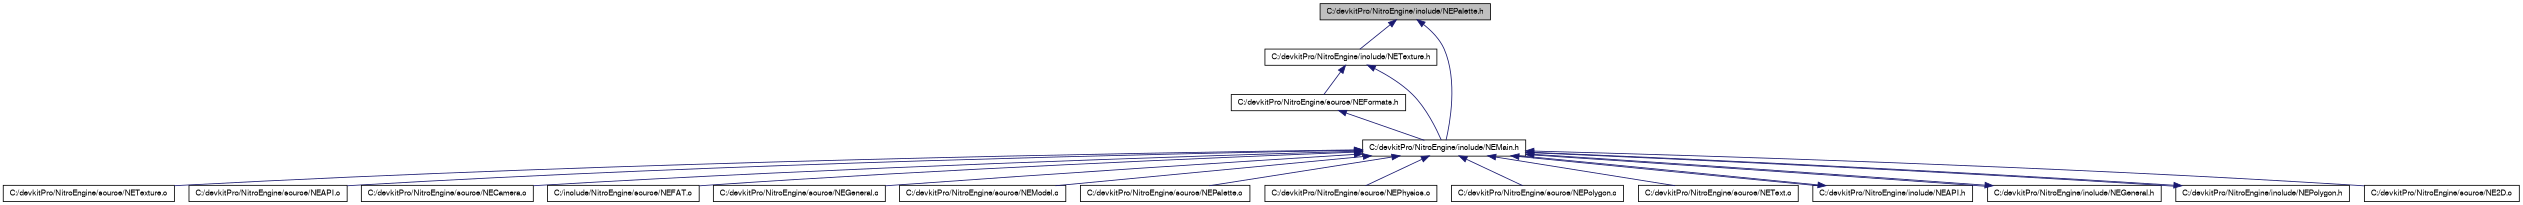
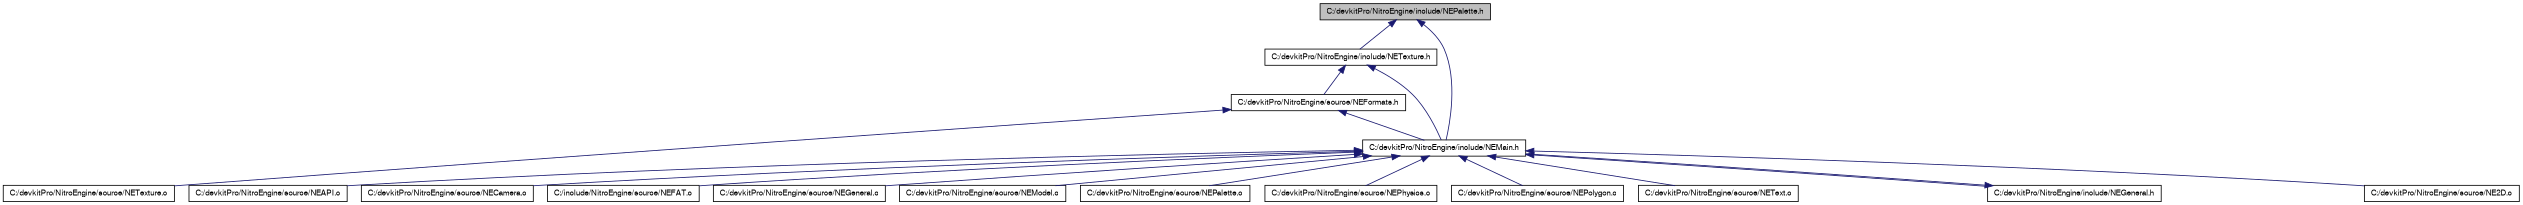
  digraph {
    node [color=black fontname=FreeSans fontsize=10 shape=record]
    edge [color=midnightblue dir=back fontname=FreeSans fontsize=10 labelfontname=FreeSans labelfontsize=10 style=solid]
    n1 [fillcolor=grey75 fontcolor=black height=0.2 label="C:/devkitPro/NitroEngine/include/NEPalette.h" style=filled width=0.4]
    n2 [height=0.2 label="C:/devkitPro/NitroEngine/include/NETexture.h" width=0.4]
    n3 [height=0.2 label="C:/devkitPro/NitroEngine/include/NEMain.h" width=0.4]
    n4 [height=0.2 label="C:/devkitPro/NitroEngine/source/NEFormats.h" width=0.4]
    n5 [height=0.2 label="C:/devkitPro/NitroEngine/source/NE2D.c" width=0.4]
    n6 [height=0.2 label="C:/devkitPro/NitroEngine/source/NEAPI.c" width=0.4]
    n7 [height=0.2 label="C:/devkitPro/NitroEngine/source/NECamera.c" width=0.4]
    n8 [height=0.2 label="C:/include/NitroEngine/source/NEFAT.c" width=0.4]
    n9 [height=0.2 label="C:/devkitPro/NitroEngine/source/NEGeneral.c" width=0.4]
    n10 [height=0.2 label="C:/devkitPro/NitroEngine/source/NEModel.c" width=0.4]
    n11 [height=0.2 label="C:/devkitPro/NitroEngine/source/NEPalette.c" width=0.4]
    n12 [height=0.2 label="C:/devkitPro/NitroEngine/source/NEPhysics.c" width=0.4]
    n13 [height=0.2 label="C:/devkitPro/NitroEngine/source/NEPolygon.c" width=0.4]
    n14 [height=0.2 label="C:/devkitPro/NitroEngine/source/NEText.c" width=0.4]
    n15 [height=0.2 label="C:/devkitPro/NitroEngine/source/NETexture.c" width=0.4]
-   n16 [height=0.2 label="C:/devkitPro/NitroEngine/include/NEAPI.h" width=0.4]
    n17 [height=0.2 label="C:/devkitPro/NitroEngine/include/NEGeneral.h" width=0.4]
-   n18 [height=0.2 label="C:/devkitPro/NitroEngine/include/NEPolygon.h" width=0.4]
    n1 -> n2
    n1 -> n3
    n2 -> n3
    n2 -> n4
    n3 -> n5
    n3 -> n6
    n3 -> n7
    n3 -> n8
    n3 -> n9
    n3 -> n10
    n3 -> n11
    n3 -> n12
    n3 -> n13
    n3 -> n14
-   n3 -> n15
-   n3 -> n16
+   n4 -> n15
    n3 -> n17
-   n3 -> n18
    n4 -> n3
-   n16 -> n3
    n17 -> n3
-   n18 -> n3
  }
